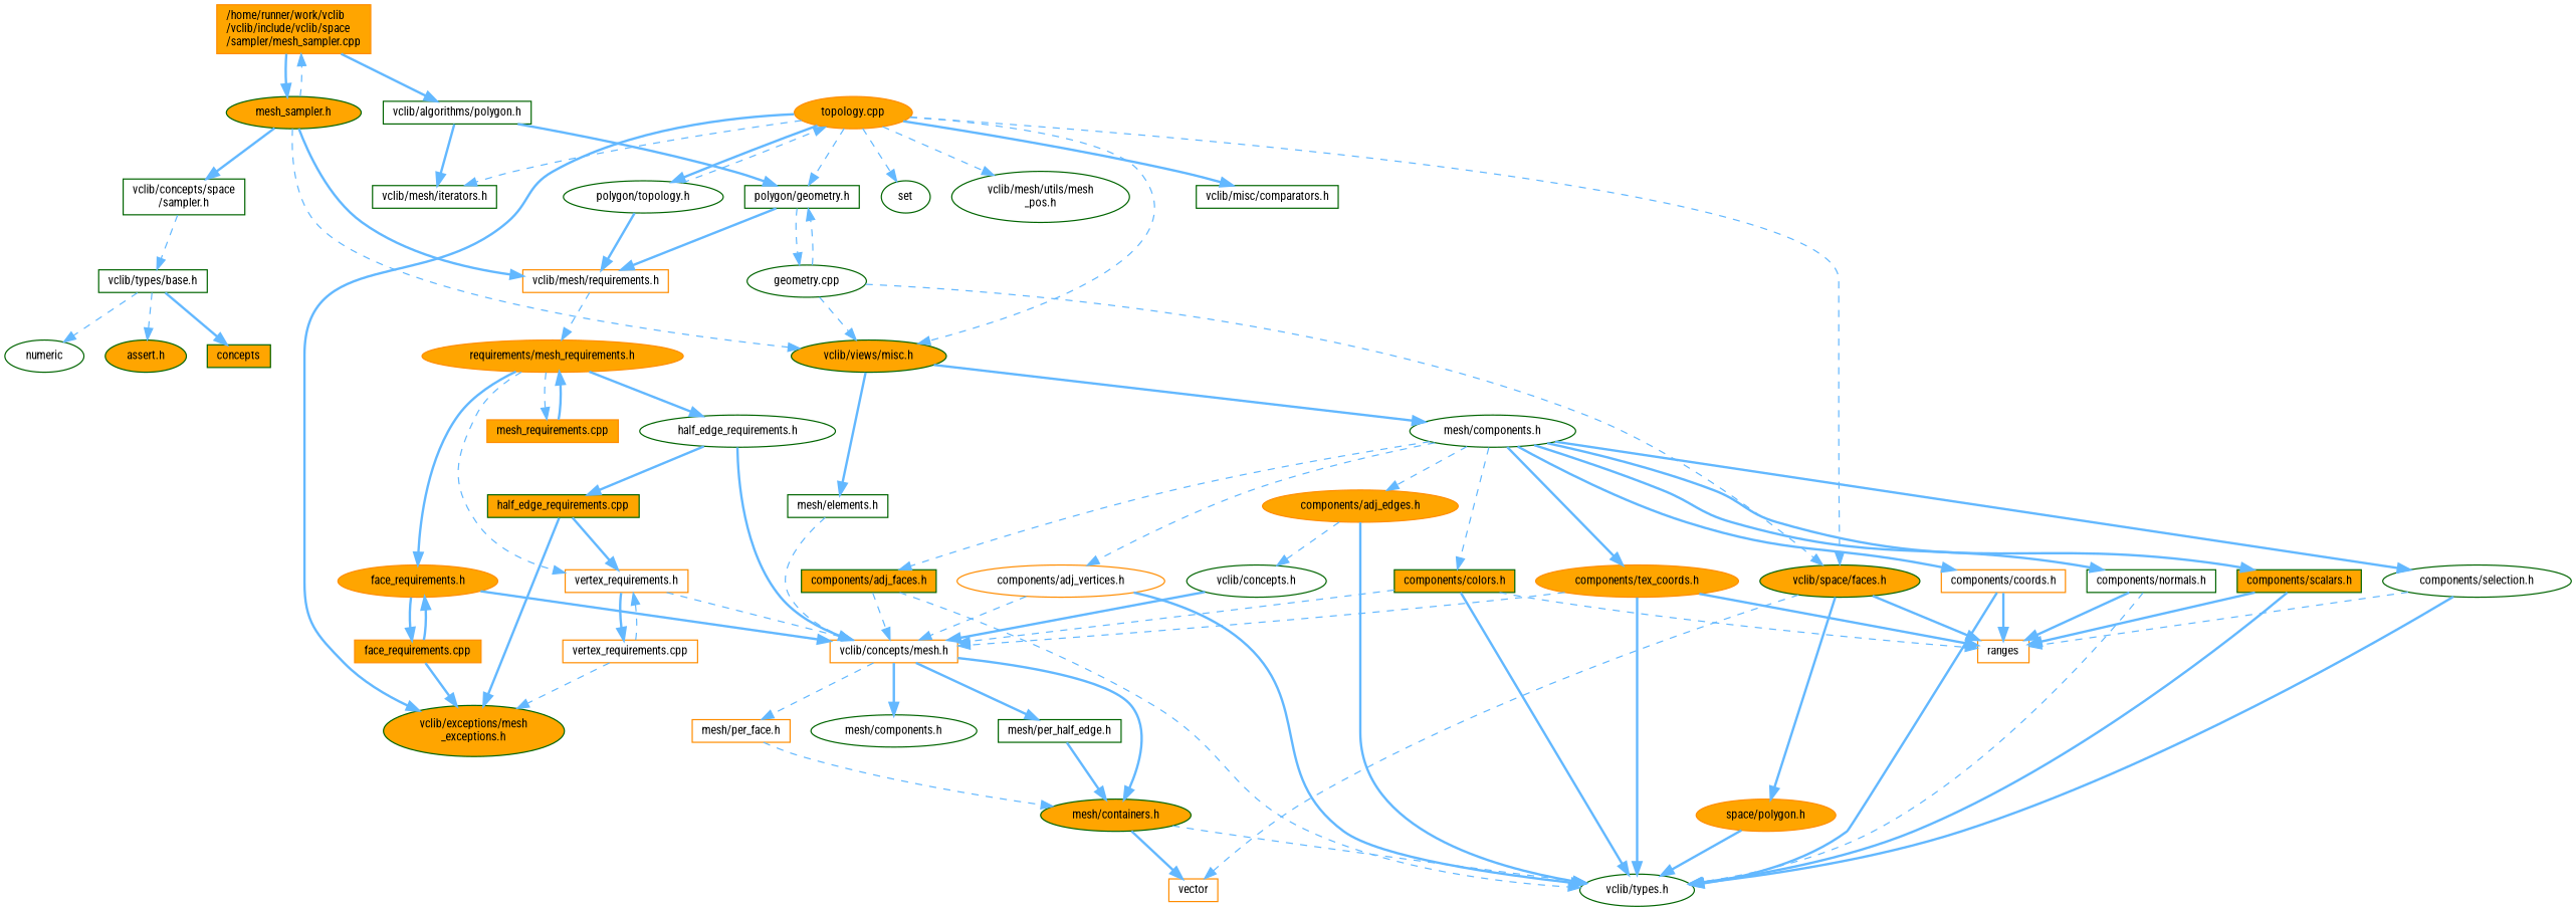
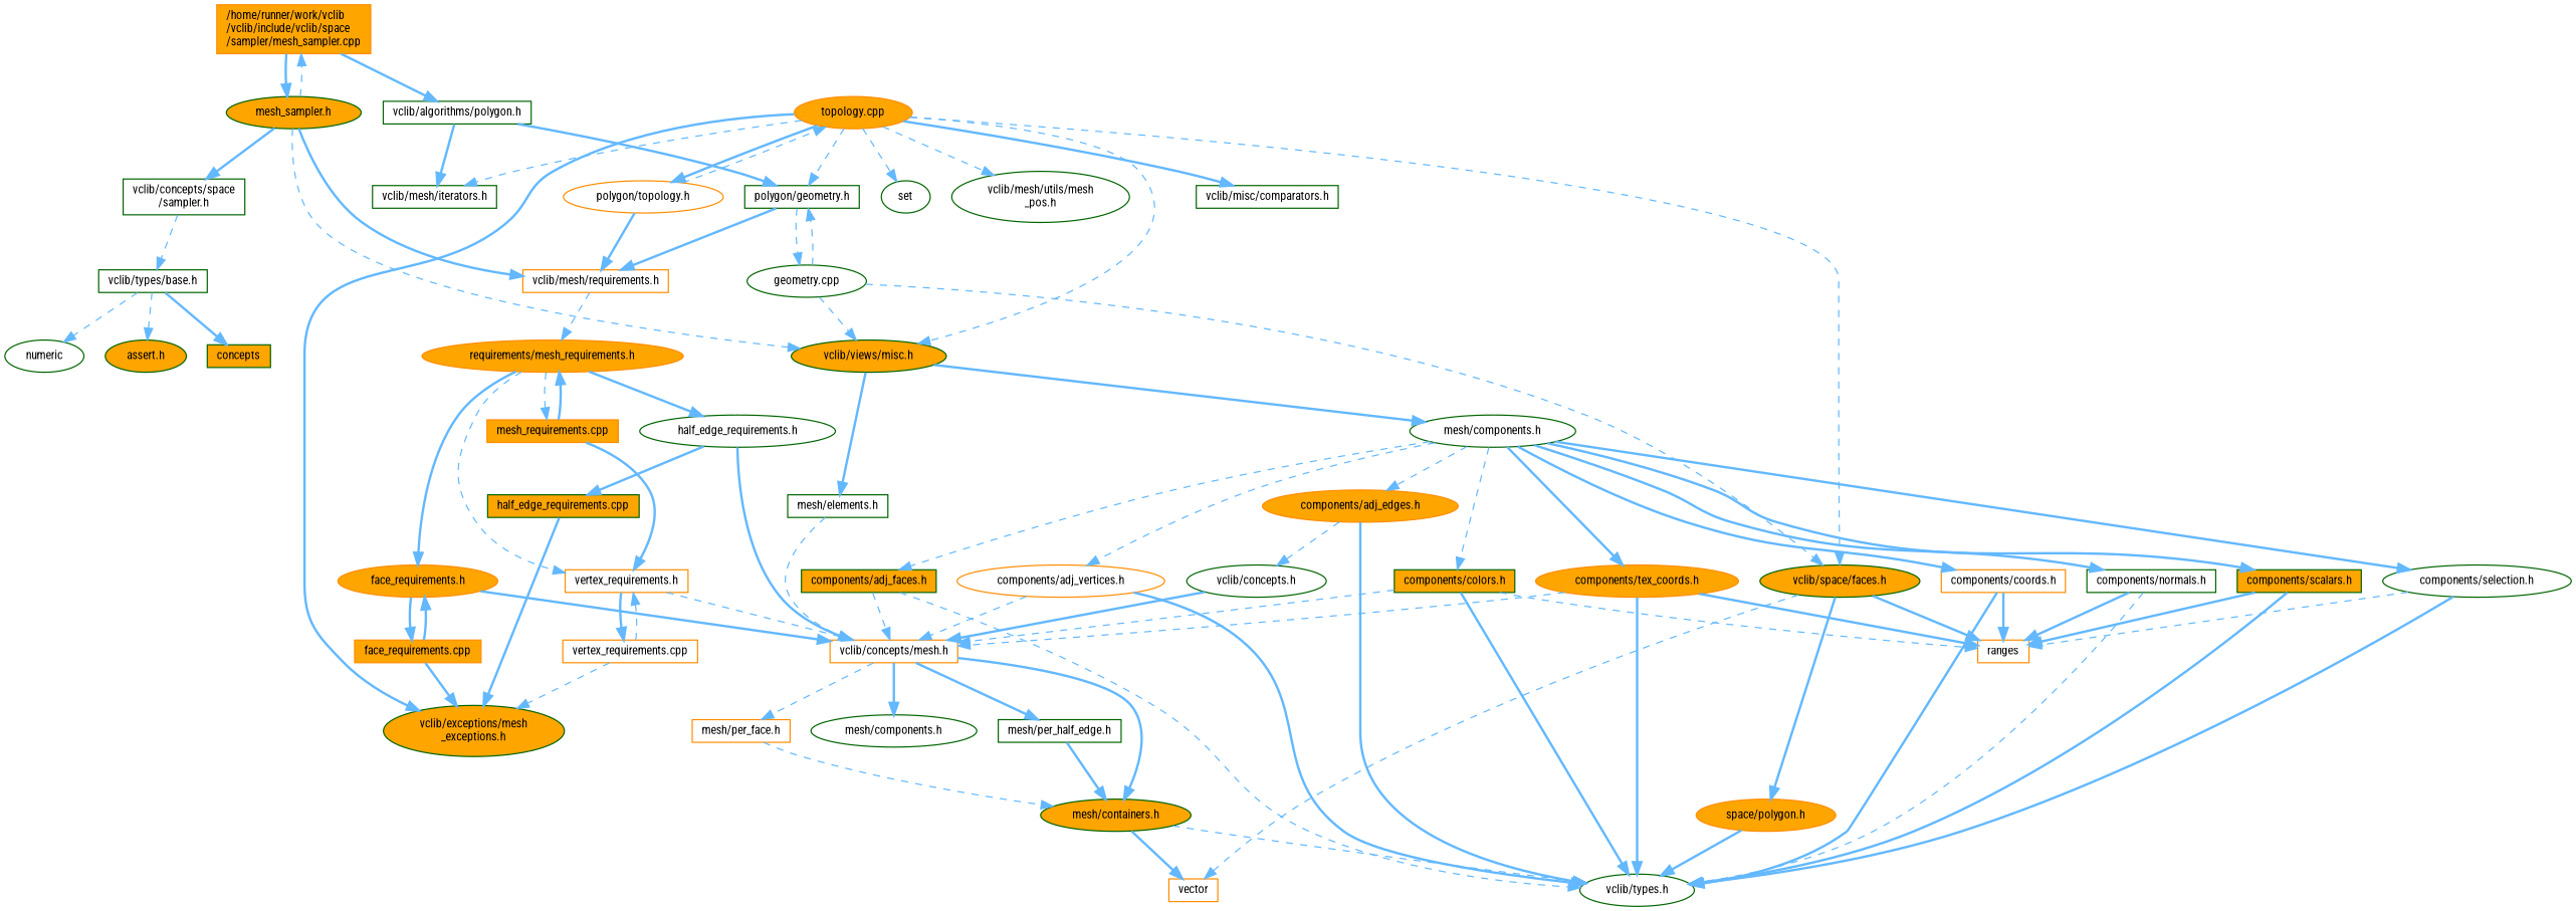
  digraph {
    fontname="Roboto Condensed"
    node [color=darkgreen fillcolor=white fontname="Roboto Condensed" fontsize=10 shape=box style=filled]
    edge [color=steelblue1 fontname="Roboto Condensed" fontsize=10 labelfontname=Helvetica labelfontsize=10 style=bold]
    n1 [color=darkorange fillcolor=orange fontcolor=black height=0.2 label="/home/runner/work/vclib\l/vclib/include/vclib/space\l/sampler/mesh_sampler.cpp" width=0.4]
    n2 [fillcolor=orange height=0.2 label="mesh_sampler.h" shape=ellipse width=0.4]
    n3 [height=0.2 label="vclib/algorithms/polygon.h" width=0.4]
    n4 [height=0.2 label="vclib/concepts/space\l/sampler.h" width=0.4]
    n5 [color=darkorange height=0.2 label="vclib/mesh/requirements.h" width=0.4]
    n6 [fillcolor=orange height=0.2 label="vclib/views/misc.h" shape=ellipse width=0.4]
    n7 [height=0.2 label="polygon/geometry.h" width=0.4]
    n8 [height=0.2 label="vclib/mesh/iterators.h" width=0.4]
    n9 [height=0.2 label="vclib/types/base.h" width=0.4]
    n10 [color=darkorange fillcolor=orange height=0.2 label="requirements/mesh_requirements.h" shape=ellipse width=0.4]
    n11 [height=0.2 label="mesh/components.h" shape=ellipse width=0.4]
    n12 [height=0.2 label="mesh/elements.h" width=0.4]
    n13 [fillcolor=orange height=0.2 label="assert.h" shape=ellipse width=0.4]
    n14 [fillcolor=orange height=0.2 label=concepts width=0.4]
    n15 [height=0.2 label=numeric shape=ellipse width=0.4]
    n16 [height=0.2 label="half_edge_requirements.h" shape=ellipse width=0.4]
    n17 [color=darkorange height=0.2 label="vertex_requirements.h" width=0.4]
    n18 [color=darkorange fillcolor=orange height=0.2 label="face_requirements.h" shape=ellipse width=0.4]
    n19 [color=darkorange fillcolor=orange height=0.2 label="mesh_requirements.cpp" width=0.4]
    n20 [color=darkorange height=0.2 label="vclib/concepts/mesh.h" width=0.4]
    n21 [fillcolor=orange height=0.2 label="half_edge_requirements.cpp" width=0.4]
    n22 [color=darkorange height=0.2 label="vertex_requirements.cpp" width=0.4]
    n23 [color=darkorange fillcolor=orange height=0.2 label="face_requirements.cpp" width=0.4]
    n24 [height=0.2 label="mesh/components.h" shape=ellipse width=0.4]
    n25 [fillcolor=orange height=0.2 label="mesh/containers.h" shape=ellipse width=0.4]
    n26 [color=darkorange height=0.2 label="mesh/per_face.h" width=0.4]
    n27 [height=0.2 label="mesh/per_half_edge.h" width=0.4]
    n28 [fillcolor=orange height=0.2 label="vclib/exceptions/mesh\l_exceptions.h" shape=ellipse width=0.4]
    n29 [color=darkorange height=0.2 label=vector width=0.4]
    n30 [height=0.2 label="vclib/types.h" shape=ellipse width=0.4]
    n31 [color=darkorange fillcolor=orange height=0.2 label="components/adj_edges.h" shape=ellipse width=0.4]
    n32 [fillcolor=orange height=0.2 label="components/adj_faces.h" width=0.4]
    n33 [color=darkorange height=0.2 label="components/adj_vertices.h" shape=ellipse width=0.4]
    n34 [fillcolor=orange height=0.2 label="components/colors.h" width=0.4]
    n35 [color=darkorange height=0.2 label="components/coords.h" width=0.4]
    n36 [height=0.2 label="components/normals.h" width=0.4]
    n37 [fillcolor=orange height=0.2 label="components/scalars.h" width=0.4]
    n38 [height=0.2 label="components/selection.h" shape=ellipse width=0.4]
    n39 [color=darkorange fillcolor=orange height=0.2 label="components/tex_coords.h" shape=ellipse width=0.4]
    n40 [height=0.2 label="vclib/concepts.h" shape=ellipse width=0.4]
    n41 [color=darkorange height=0.2 label=ranges width=0.4]
    n42 [height=0.2 label="geometry.cpp" shape=ellipse width=0.4]
-   n43 [height=0.2 label="polygon/topology.h" shape=ellipse width=0.4]
+   n43 [color=darkorange height=0.2 label="polygon/topology.h" shape=ellipse width=0.4]
    n44 [color=darkorange fillcolor=orange height=0.2 label="topology.cpp" shape=ellipse width=0.4]
    n45 [fillcolor=orange height=0.2 label="vclib/space/faces.h" shape=ellipse width=0.4]
    n46 [color=darkorange fillcolor=orange height=0.2 label="space/polygon.h" shape=ellipse width=0.4]
    n47 [height=0.2 label=set shape=ellipse width=0.4]
    n48 [height=0.2 label="vclib/mesh/utils/mesh\l_pos.h" shape=ellipse width=0.4]
    n49 [height=0.2 label="vclib/misc/comparators.h" width=0.4]
    n1 -> n2
    n1 -> n3
    n2 -> n1 [style=dashed]
    n2 -> n4
    n2 -> n5
    n2 -> n6 [style=dashed]
    n3 -> n7
    n3 -> n8
    n4 -> n9 [style=dashed]
    n5 -> n10 [style=dashed]
    n6 -> n11
    n6 -> n12
    n7 -> n5
    n7 -> n42 [style=dashed]
    n9 -> n13 [style=dashed]
    n9 -> n14
    n9 -> n15 [style=dashed]
    n10 -> n16
    n10 -> n17 [style=dashed]
    n10 -> n18
    n10 -> n19 [style=dashed]
    n11 -> n31 [style=dashed]
    n11 -> n32 [style=dashed]
    n11 -> n33 [style=dashed]
    n11 -> n34 [style=dashed]
    n11 -> n35
    n11 -> n36
    n11 -> n37
    n11 -> n38
    n11 -> n39
    n12 -> n20 [style=dashed]
    n16 -> n20
    n16 -> n21
    n17 -> n20 [style=dashed]
    n17 -> n22
    n18 -> n20
    n18 -> n23
    n19 -> n10
    n20 -> n24
    n20 -> n25
    n20 -> n26 [style=dashed]
    n20 -> n27
-   n21 -> n17
+   n19 -> n17
    n21 -> n28
    n22 -> n17 [style=dashed]
    n22 -> n28 [style=dashed]
    n23 -> n18
    n23 -> n28
    n25 -> n29
    n25 -> n30 [style=dashed]
    n26 -> n25 [style=dashed]
    n27 -> n25
    n31 -> n30
    n31 -> n40 [style=dashed]
    n32 -> n20 [style=dashed]
    n32 -> n30 [style=dashed]
    n33 -> n20 [style=dashed]
    n33 -> n30
    n34 -> n20 [style=dashed]
    n34 -> n30
    n34 -> n41 [style=dashed]
    n35 -> n30
    n35 -> n41
    n36 -> n30 [style=dashed]
    n36 -> n41
    n37 -> n30
    n37 -> n41
    n38 -> n30
    n38 -> n41 [style=dashed]
    n39 -> n20 [style=dashed]
    n39 -> n30
    n39 -> n41
    n40 -> n20
    n42 -> n6 [style=dashed]
    n42 -> n7 [style=dashed]
    n42 -> n45 [style=dashed]
    n43 -> n5
    n43 -> n44 [style=dashed]
    n44 -> n6 [style=dashed]
    n44 -> n7 [style=dashed]
    n44 -> n8 [style=dashed]
    n44 -> n28
    n44 -> n43
    n44 -> n45 [style=dashed]
    n44 -> n47 [style=dashed]
    n44 -> n48 [style=dashed]
    n44 -> n49
    n45 -> n29 [style=dashed]
    n45 -> n41
    n45 -> n46
    n46 -> n30
  }
